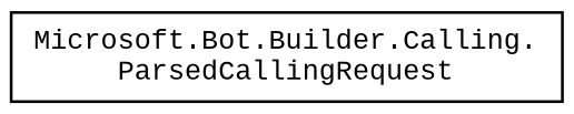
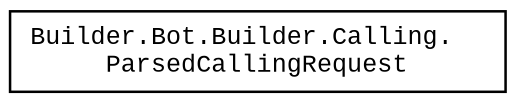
  digraph {
    rankdir=LR
    fontname="Liberation Mono"
-   n1 [color=black fillcolor=white fontname="Liberation Mono" fontsize=10 height=0.2 label="Microsoft.Bot.Builder.Calling.\lParsedCallingRequest" shape=record style=filled width=0.4]
+   n1 [color=black fillcolor=white fontname="Liberation Mono" fontsize=10 height=0.2 label="Builder.Bot.Builder.Calling.\lParsedCallingRequest" shape=record style=filled width=0.4]
  }
